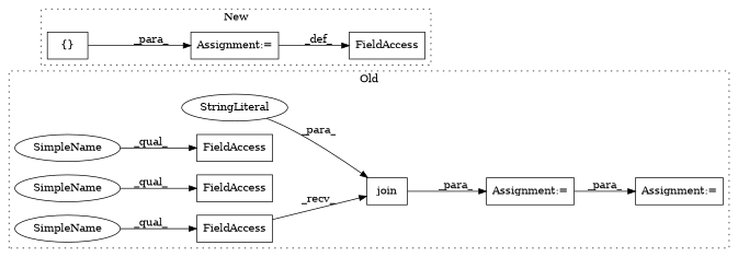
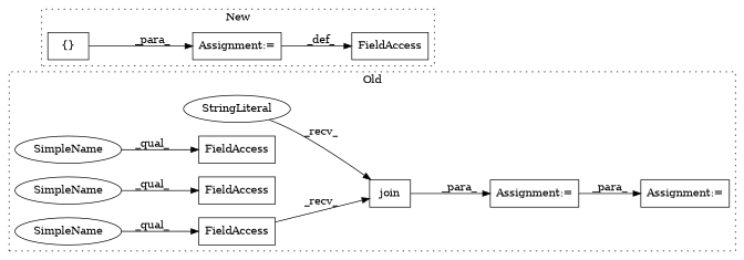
  digraph {
    rankdir=LR
    node [a=22 l=1 s=1659 shape=box]
    n1 [l=7 label=FieldAccess]
    n2 [a=7 label="Assignment:=" s=1645]
    n3 [l=7 label=FieldAccess s=1646]
    n4 [a=32 l="5,1" label=join s="1654,1702"]
    n5 [a=45 l=16 label=StringLiteral s=1686 shape=ellipse]
    n6 [l=10 label=FieldAccess s=1760]
    n7 [a=7 label="Assignment:=" s=1788]
    n8 [a=42 l=2 label=SimpleName shape=ellipse]
    n9 [a=42 l=2 label=SimpleName s=1760 shape=ellipse]
    n10 [a=42 l=2 label=SimpleName s=1646 shape=ellipse]
    n11 [a=4 l="1,1" label="{}" s="1183,1208"]
    n12 [a=7 label="Assignment:=" s=1121]
    n13 [l=31 label=FieldAccess s=1090]
    subgraph cluster_1 {
      label=Old
      style=dotted
      n1
      n2
      n3
      n4
      n5
      n6
      n7
      n8
      n9
      n10
    }
    subgraph cluster_2 {
      label=New
      style=dotted
      n11
      n12
      n13
    }
    n2 -> n7 [label=_para_]
    n3 -> n4 [label=_recv_]
    n4 -> n2 [label=_para_]
-   n5 -> n4 [label=_para_]
+   n5 -> n4 [label=_recv_]
    n8 -> n1 [label=_qual_]
    n9 -> n6 [label=_qual_]
    n10 -> n3 [label=_qual_]
    n11 -> n12 [label=_para_]
    n12 -> n13 [label=_def_]
  }
